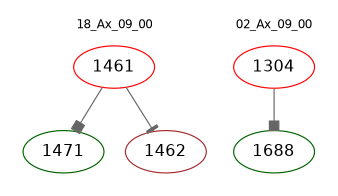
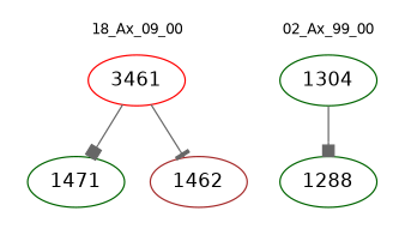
  digraph {
    fontname="DejaVu Sans"
    node [color=red fontname="DejaVu Sans"]
    edge [arrowhead=box color=gray40 fontname="DejaVu Sans"]
-   n1 [label=1461]
+   n1 [label=3461]
    n2 [color=darkgreen label=1471]
    n3 [color=brown label=1462]
-   n4 [label=1304]
-   n5 [color=darkgreen label=1688]
+   n4 [color=darkgreen label=1304]
+   n5 [color=darkgreen label=1288]
    subgraph cluster_1 {
      color=white
      fontsize=10
      label="18_Ax_09_00"
      n1
      n2
      n3
    }
    subgraph cluster_2 {
      color=white
      fontsize=10
-     label="02_Ax_09_00"
+     label="02_Ax_99_00"
      n4
      n5
    }
    n1 -> n2
    n1 -> n3 [arrowhead=tee]
    n4 -> n5
  }
